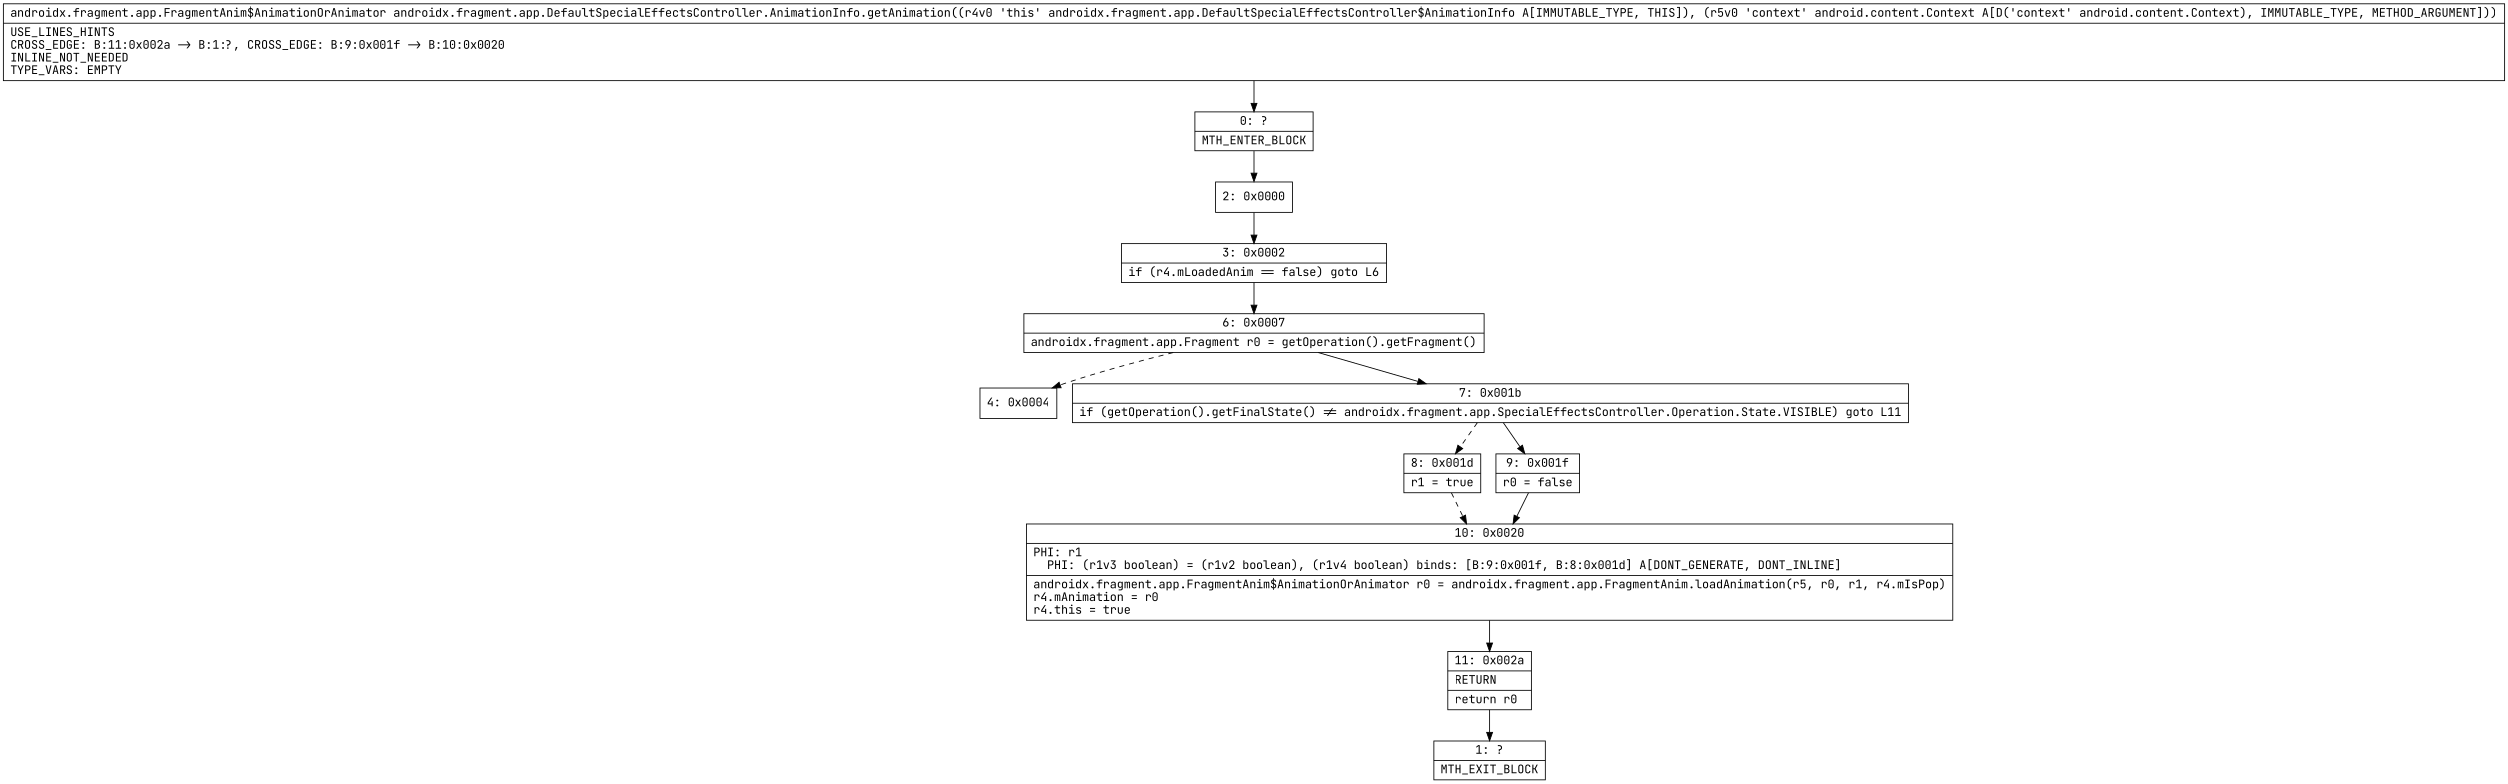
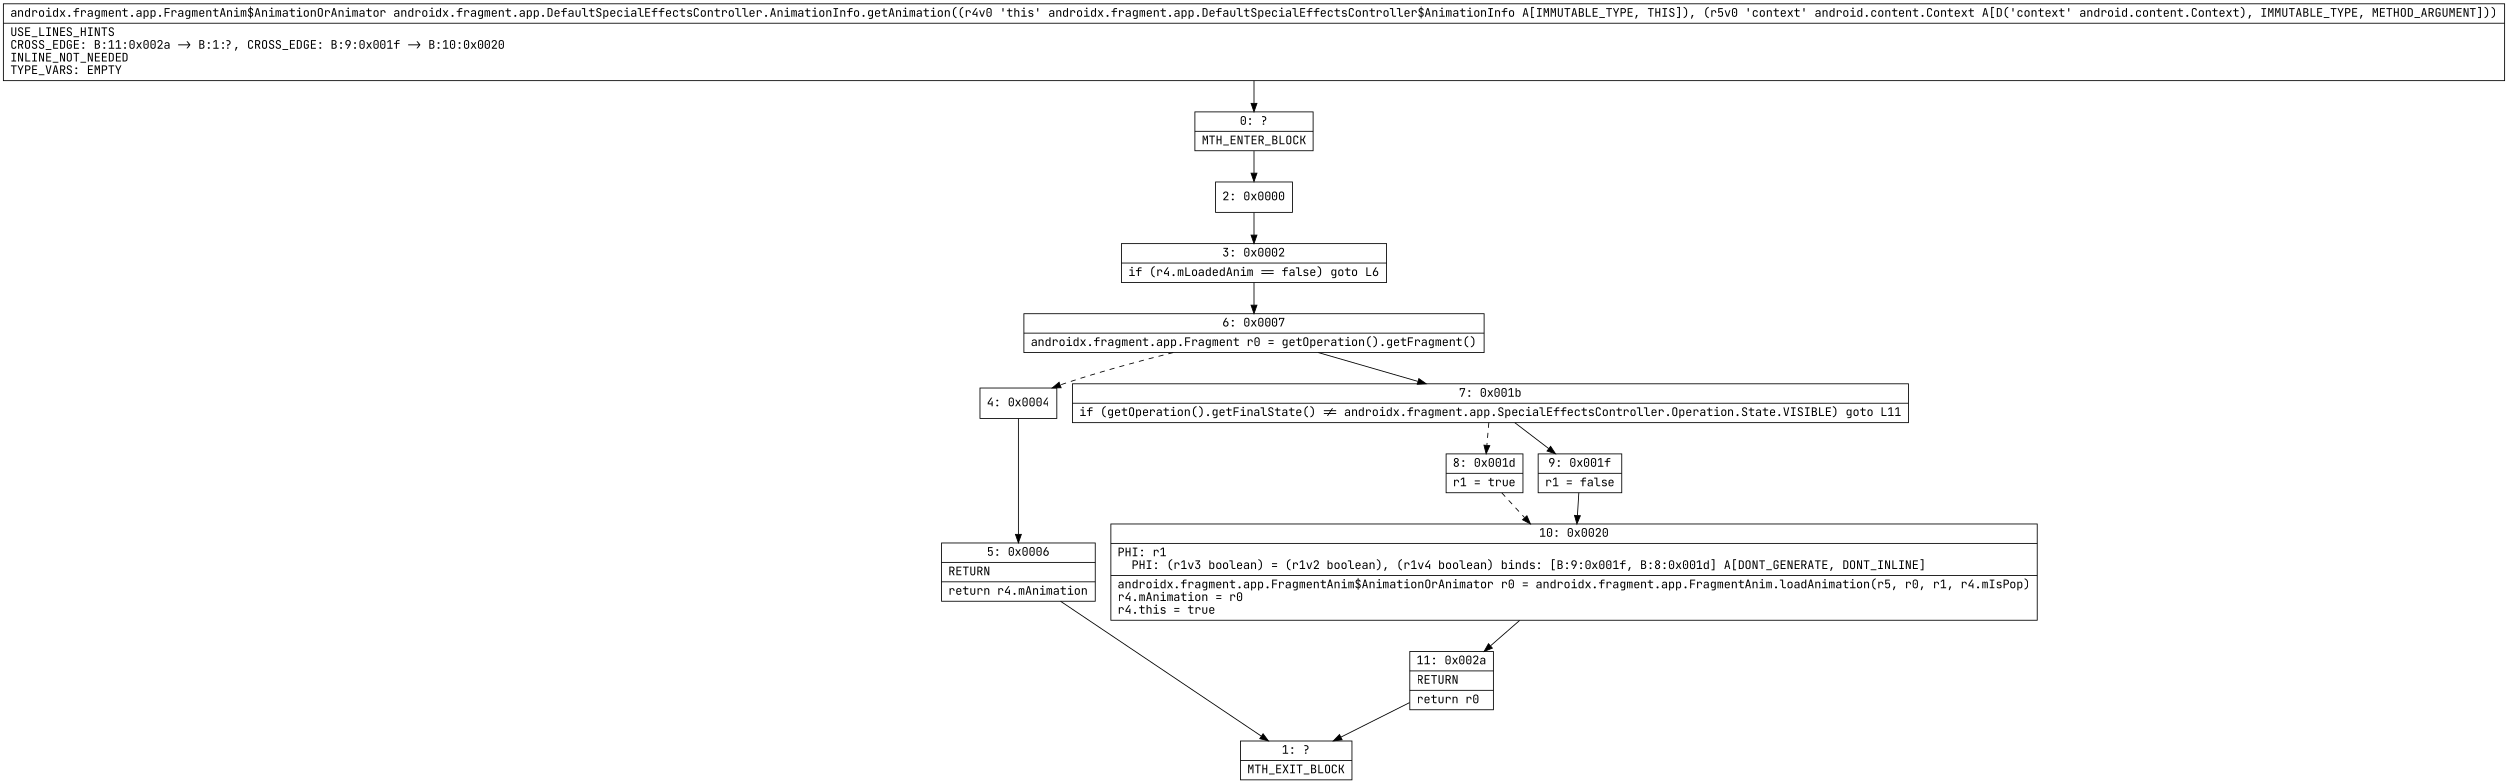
  digraph {
    fontname="JetBrains Mono"
    node [fontname="JetBrains Mono" shape=record]
    edge [fontname="JetBrains Mono"]
    n1 [label="{0\:\ ?|MTH_ENTER_BLOCK\l}"]
    n2 [label="{2\:\ 0x0000}"]
    n3 [label="{3\:\ 0x0002|if (r4.mLoadedAnim == false) goto L6\l}"]
    n4 [label="{6\:\ 0x0007|androidx.fragment.app.Fragment r0 = getOperation().getFragment()\l}"]
    n5 [label="{4\:\ 0x0004}"]
+   n6 [label="{5\:\ 0x0006|RETURN\l|return r4.mAnimation\l}"]
    n7 [label="{7\:\ 0x001b|if (getOperation().getFinalState() != androidx.fragment.app.SpecialEffectsController.Operation.State.VISIBLE) goto L11\l}"]
    n8 [label="{1\:\ ?|MTH_EXIT_BLOCK\l}"]
    n9 [label="{8\:\ 0x001d|r1 = true\l}"]
-   n10 [label="{9\:\ 0x001f|r0 = false\l}"]
+   n10 [label="{9\:\ 0x001f|r1 = false\l}"]
    n11 [label="{10\:\ 0x0020|PHI: r1 \l  PHI: (r1v3 boolean) = (r1v2 boolean), (r1v4 boolean) binds: [B:9:0x001f, B:8:0x001d] A[DONT_GENERATE, DONT_INLINE]\l|androidx.fragment.app.FragmentAnim$AnimationOrAnimator r0 = androidx.fragment.app.FragmentAnim.loadAnimation(r5, r0, r1, r4.mIsPop)\lr4.mAnimation = r0\lr4.this = true\l}"]
    n12 [label="{11\:\ 0x002a|RETURN\l|return r0\l}"]
    n13 [label="{androidx.fragment.app.FragmentAnim$AnimationOrAnimator androidx.fragment.app.DefaultSpecialEffectsController.AnimationInfo.getAnimation((r4v0 'this' androidx.fragment.app.DefaultSpecialEffectsController$AnimationInfo A[IMMUTABLE_TYPE, THIS]), (r5v0 'context' android.content.Context A[D('context' android.content.Context), IMMUTABLE_TYPE, METHOD_ARGUMENT]))  | USE_LINES_HINTS\lCROSS_EDGE: B:11:0x002a \-\> B:1:?, CROSS_EDGE: B:9:0x001f \-\> B:10:0x0020\lINLINE_NOT_NEEDED\lTYPE_VARS: EMPTY\l}"]
    n1 -> n2
    n2 -> n3
    n3 -> n4
    n4 -> n5 [style=dashed]
    n4 -> n7
+   n5 -> n6
+   n6 -> n8
    n7 -> n9 [style=dashed]
    n7 -> n10
    n9 -> n11 [style=dashed]
    n10 -> n11
    n11 -> n12
    n12 -> n8
    n13 -> n1
  }
